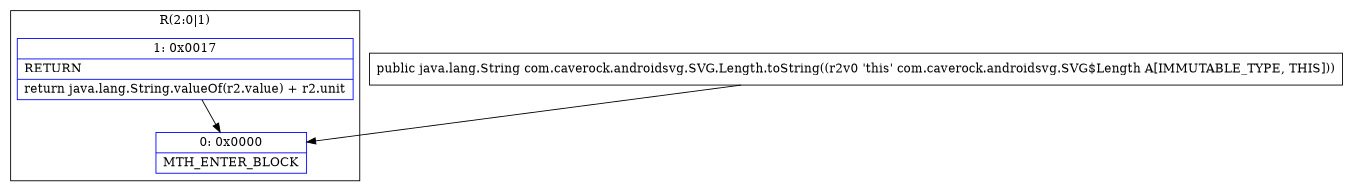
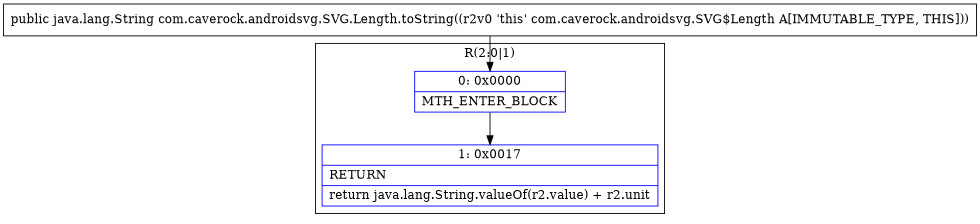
  digraph {
    node [color=blue shape=record]
    n1 [label="{0\:\ 0x0000|MTH_ENTER_BLOCK\l}"]
    n2 [label="{1\:\ 0x0017|RETURN\l|return java.lang.String.valueOf(r2.value) + r2.unit\l}"]
    n3 [label="{public java.lang.String com.caverock.androidsvg.SVG.Length.toString((r2v0 'this' com.caverock.androidsvg.SVG$Length A[IMMUTABLE_TYPE, THIS])) }" color=""]
    subgraph cluster_1 {
      label="R(2:0|1)"
      n1
      n2
    }
-   n2 -> n1
+   n1 -> n2
    n3 -> n1
  }
